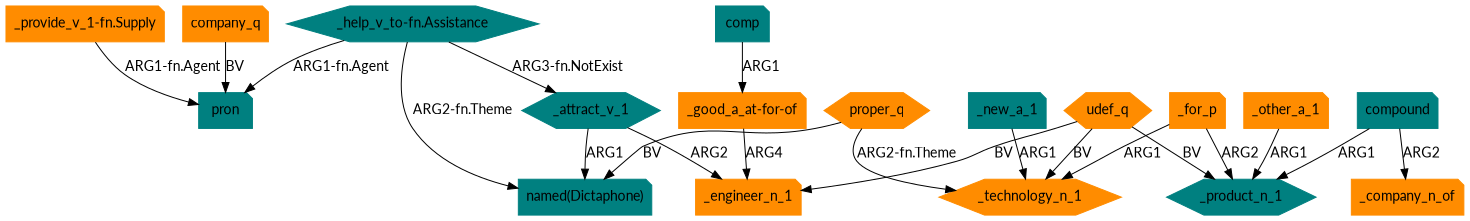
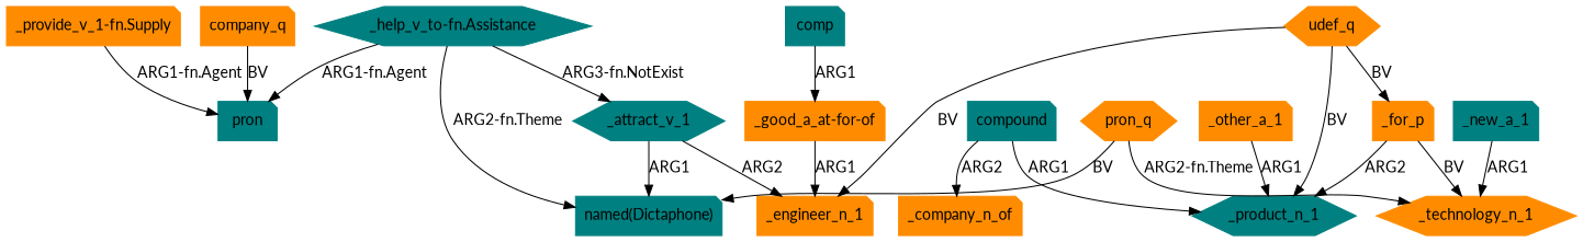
  digraph {
    fontname=Lato
    node [color=darkorange fontname=Lato shape=note style=filled]
    edge [fontname=Lato]
    pron [color=teal]
    "_provide_v_1-fn.Supply"
    _technology_n_1 [shape=hexagon]
    udef_q [shape=hexagon]
    _engineer_n_1
    _product_n_1 [color=teal shape=hexagon]
    compound [color=teal]
    _company_n_of
    "_help_v_to-fn.Assistance" [color=teal shape=hexagon]
    _attract_v_1 [color=teal shape=hexagon]
    "named(Dictaphone)" [color=teal]
    comp [color=teal]
    "_good_a_at-for-of"
-   proper_q [shape=hexagon]
+   proper_q [shape=hexagon label=pron_q]
    _new_a_1 [color=teal]
    _for_p
    _other_a_1
    n18 [label=company_q]
    "_provide_v_1-fn.Supply" -> pron [label="ARG1-fn.Agent"]
-   udef_q -> _technology_n_1 [label=BV]
+   udef_q -> _for_p [label=BV]
    udef_q -> _engineer_n_1 [label=BV]
    udef_q -> _product_n_1 [label=BV]
    compound -> _product_n_1 [label=ARG1]
    compound -> _company_n_of [label=ARG2]
    "_help_v_to-fn.Assistance" -> pron [label="ARG1-fn.Agent"]
    "_help_v_to-fn.Assistance" -> _attract_v_1 [label="ARG3-fn.NotExist"]
    "_help_v_to-fn.Assistance" -> "named(Dictaphone)" [label="ARG2-fn.Theme"]
    _attract_v_1 -> _engineer_n_1 [label=ARG2]
    _attract_v_1 -> "named(Dictaphone)" [label=ARG1]
    comp -> "_good_a_at-for-of" [label=ARG1]
-   "_good_a_at-for-of" -> _engineer_n_1 [label=ARG4]
+   "_good_a_at-for-of" -> _engineer_n_1 [label=ARG1]
    proper_q -> _technology_n_1 [label="ARG2-fn.Theme"]
    proper_q -> "named(Dictaphone)" [label=BV]
    _new_a_1 -> _technology_n_1 [label=ARG1]
-   _for_p -> _technology_n_1 [label=ARG1]
+   _for_p -> _technology_n_1 [label=BV]
    _for_p -> _product_n_1 [label=ARG2]
    _other_a_1 -> _product_n_1 [label=ARG1]
    n18 -> pron [label=BV]
  }
